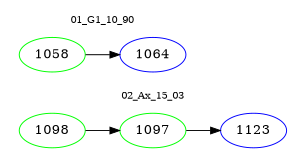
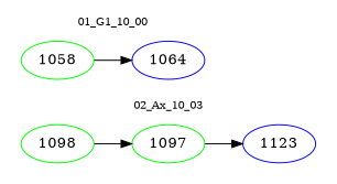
  digraph {
    rankdir=LR
    node [color=green]
    edge [color=black]
    n1 [label=1097]
    n2 [label=1098]
    n3 [color=blue label=1123]
    n4 [label=1058]
    n5 [color=blue label=1064]
    subgraph cluster_1 {
      color=white
      fontsize=10
-     label="02_Ax_15_03"
+     label="02_Ax_10_03"
      n1
      n2
      n3
    }
    subgraph cluster_2 {
      color=white
      fontsize=10
-     label="01_G1_10_90"
+     label="01_G1_10_00"
      n4
      n5
    }
    n1 -> n3
    n2 -> n1
    n4 -> n5
  }
